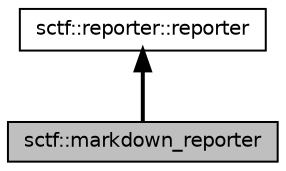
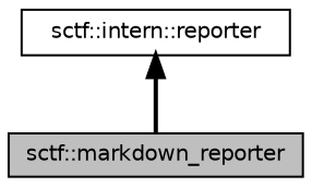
  digraph {
    node [color=black fontname=Helvetica fontsize=10 shape=record style=filled]
    n1 [fillcolor=grey75 fontcolor=black height=0.2 label="sctf::markdown_reporter" width=0.4]
-   n2 [fillcolor=white height=0.2 label="sctf::reporter::reporter" width=0.4]
+   n2 [fillcolor=white height=0.2 label="sctf::intern::reporter" width=0.4]
    n2 -> n1 [color=black dir=back fontname=Helvetica fontsize=10 labelfontname=Helvetica labelfontsize=10 style=bold]
  }
